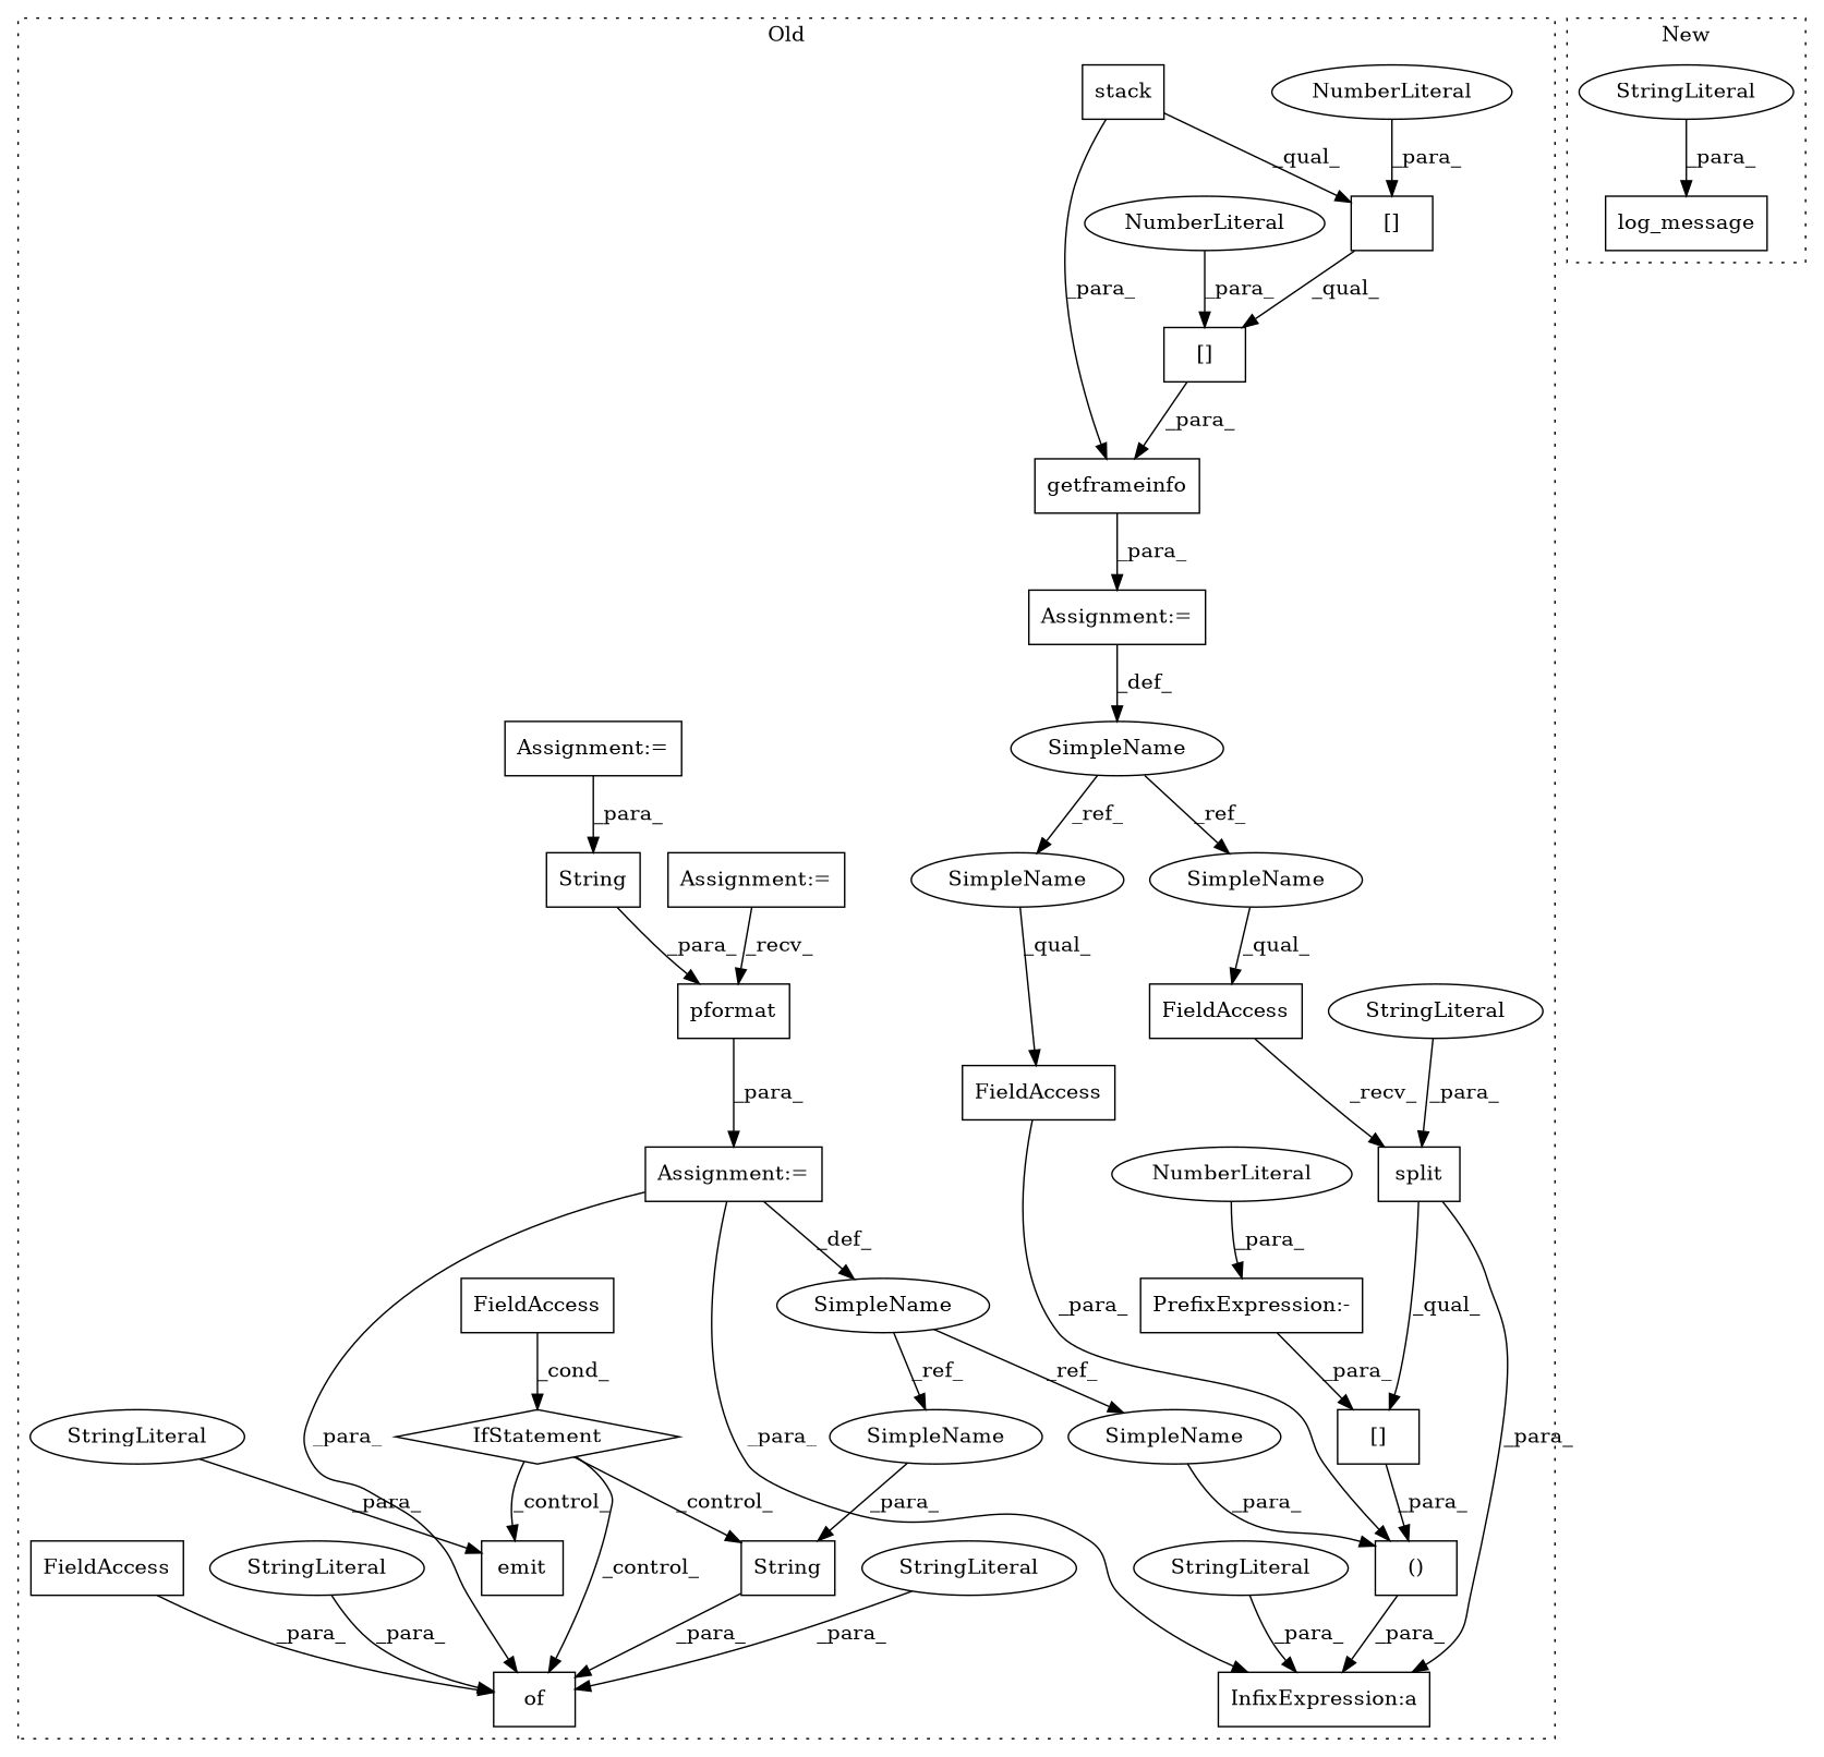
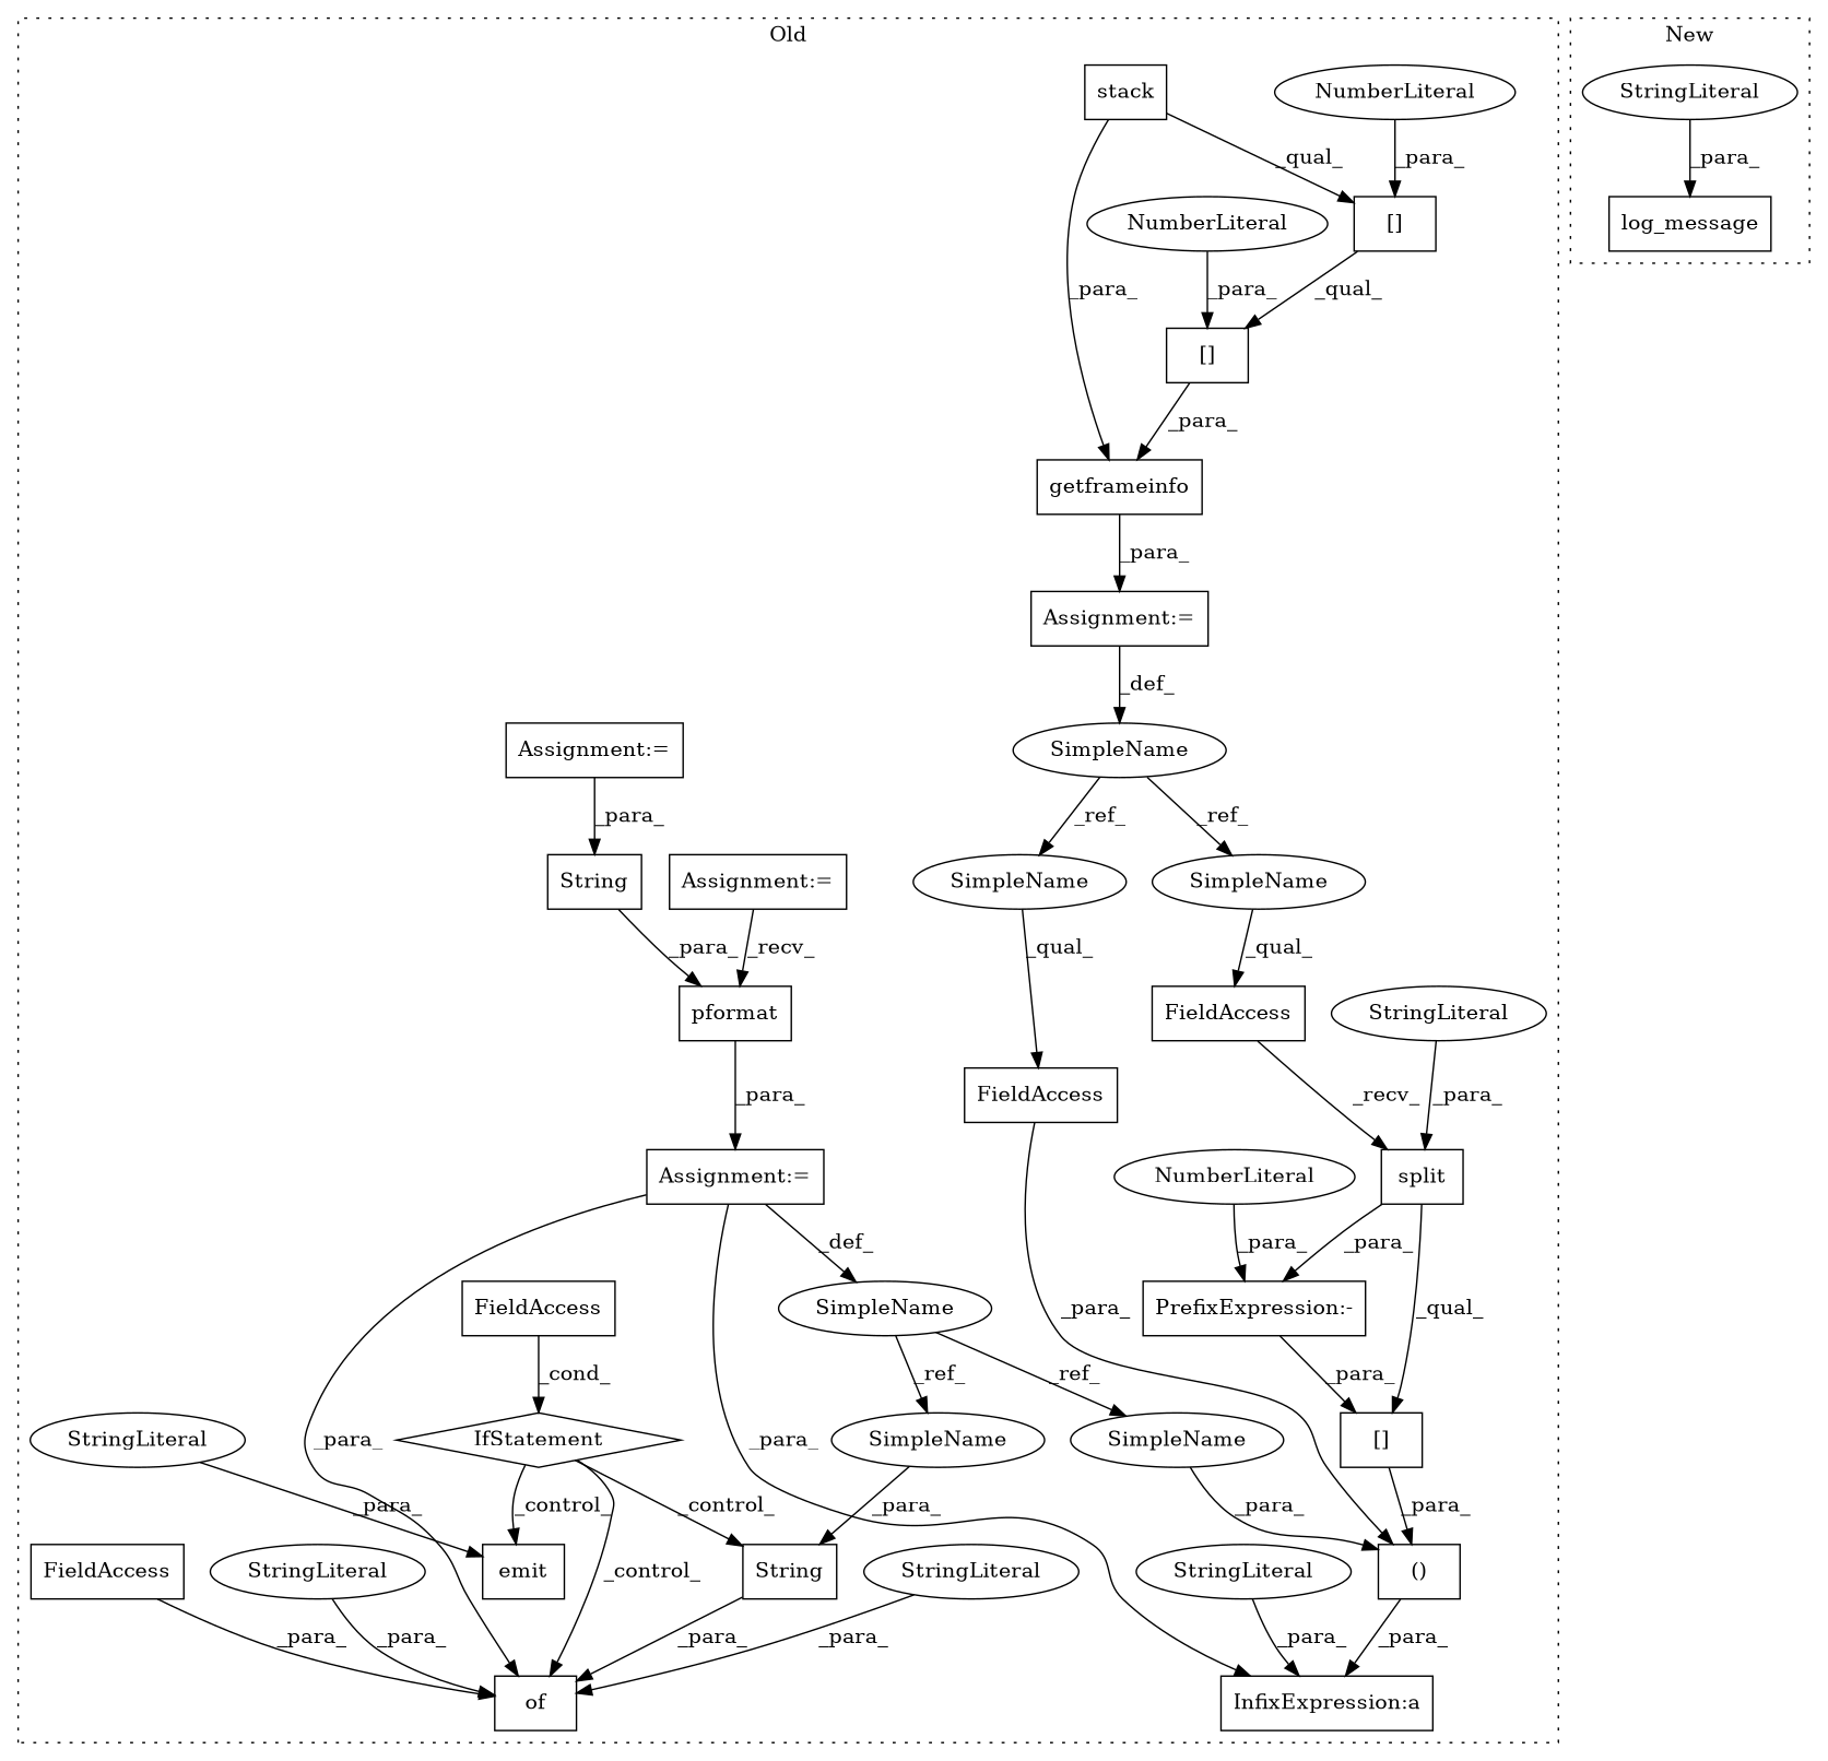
  digraph {
    node [a=32 l=1 s=2849 shape=box]
    n1 [l="8,1" label=pformat s="2645,2668"]
    n2 [a=106 l=83 label="()"]
    n3 [a=27 l=8 label="InfixExpression:a" s=2841]
    n4 [a=2 l="34,1" label="[]" s="2849,2885"]
    n5 [l=7 label=stack s=2785]
    n6 [a=2 l="11,1" label="[]" s="2785,2797"]
    n7 [a=34 label=NumberLiteral s=2796 shape=ellipse]
    n8 [a=2 l="8,1" label="[]" s="2785,2794"]
    n9 [a=34 label=NumberLiteral s=2793 shape=ellipse]
    n10 [l="13,1" label=getframeinfo s="2772,2798"]
    n11 [l="7,1" label=String s="2653,2667"]
    n12 [l="6,1" label=split s="2865,2881"]
    n13 [a=22 l=13 label=FieldAccess s=2899]
    n14 [a=38 label="PrefixExpression:-" s=2883]
    n15 [a=34 label=NumberLiteral s=2884 shape=ellipse]
    n16 [a=42 l=6 label=SimpleName s=2765 shape=ellipse]
    n17 [a=22 l=15 label=FieldAccess]
    n18 [a=7 label="Assignment:=" s=2771]
    n19 [a=7 label="Assignment:=" s=2637]
    n20 [a=7 l=6 label="Assignment:=" s=2549]
    n21 [a=7 l=7 label="Assignment:=" s=2617]
    n22 [a=45 l=12 label=StringLiteral s=2829 shape=ellipse]
    n23 [a=45 l=10 label=StringLiteral s=2871 shape=ellipse]
    n24 [a=42 l=7 label=SimpleName s=2630 shape=ellipse]
    n25 [l="7,1" label=String s="2726,2740"]
    n26 [a=22 l=4 label=FieldAccess s=2679]
    n27 [l="3,1" label=of s="2713,2751"]
    n28 [a=22 l=2 label=FieldAccess s=2749]
    n29 [a=25 l="4,2" label=IfStatement s="2675,2683" shape=diamond]
    n30 [l="5,1" label=emit s="2697,2752"]
    n31 [a=45 l=6 label=StringLiteral s=2702 shape=ellipse]
    n32 [a=45 l=9 label=StringLiteral s=2716 shape=ellipse]
    n33 [a=45 l=6 label=StringLiteral s=2742 shape=ellipse]
    n34 [a=42 l=6 label=SimpleName s=2899 shape=ellipse]
    n35 [a=42 l=6 label=SimpleName shape=ellipse]
    n36 [a=42 l=7 label=SimpleName s=2733 shape=ellipse]
    n37 [a=42 l=7 label=SimpleName s=2925 shape=ellipse]
    n38 [l="12,1" label=log_message s="2351,2380"]
    n39 [a=45 l=9 label=StringLiteral s=2371 shape=ellipse]
    subgraph cluster_1 {
      label=Old
      style=dotted
      n1
      n2
      n3
      n4
      n5
      n6
      n7
      n8
      n9
      n10
      n11
      n12
      n13
      n14
      n15
      n16
      n17
      n18
      n19
      n20
      n21
      n22
      n23
      n24
      n25
      n26
      n27
      n28
      n29
      n30
      n31
      n32
      n33
      n34
      n35
      n36
      n37
    }
    subgraph cluster_2 {
      label=New
      style=dotted
      n38
      n39
    }
    n1 -> n19 [label=_para_]
    n2 -> n3 [label=_para_]
    n4 -> n2 [label=_para_]
    n5 -> n8 [label=_qual_]
    n5 -> n10 [label=_para_]
    n6 -> n10 [label=_para_]
    n7 -> n6 [label=_para_]
    n8 -> n6 [label=_qual_]
    n9 -> n8 [label=_para_]
    n10 -> n18 [label=_para_]
    n11 -> n1 [label=_para_]
-   n12 -> n3 [label=_para_]
+   n12 -> n14 [label=_para_]
    n12 -> n4 [label=_qual_]
    n13 -> n2 [label=_para_]
    n14 -> n4 [label=_para_]
    n15 -> n14 [label=_para_]
    n16 -> n34 [label=_ref_]
    n16 -> n35 [label=_ref_]
    n17 -> n12 [label=_recv_]
    n18 -> n16 [label=_def_]
    n19 -> n3 [label=_para_]
    n19 -> n24 [label=_def_]
    n19 -> n27 [label=_para_]
    n20 -> n1 [label=_recv_]
    n21 -> n11 [label=_para_]
    n22 -> n3 [label=_para_]
    n23 -> n12 [label=_para_]
    n24 -> n36 [label=_ref_]
    n24 -> n37 [label=_ref_]
    n25 -> n27 [label=_para_]
    n26 -> n29 [label=_cond_]
    n28 -> n27 [label=_para_]
    n29 -> n25 [label=_control_]
    n29 -> n27 [label=_control_]
    n29 -> n30 [label=_control_]
    n31 -> n30 [label=_para_]
    n32 -> n27 [label=_para_]
    n33 -> n27 [label=_para_]
    n34 -> n13 [label=_qual_]
    n35 -> n17 [label=_qual_]
    n36 -> n25 [label=_para_]
    n37 -> n2 [label=_para_]
    n39 -> n38 [label=_para_]
  }
